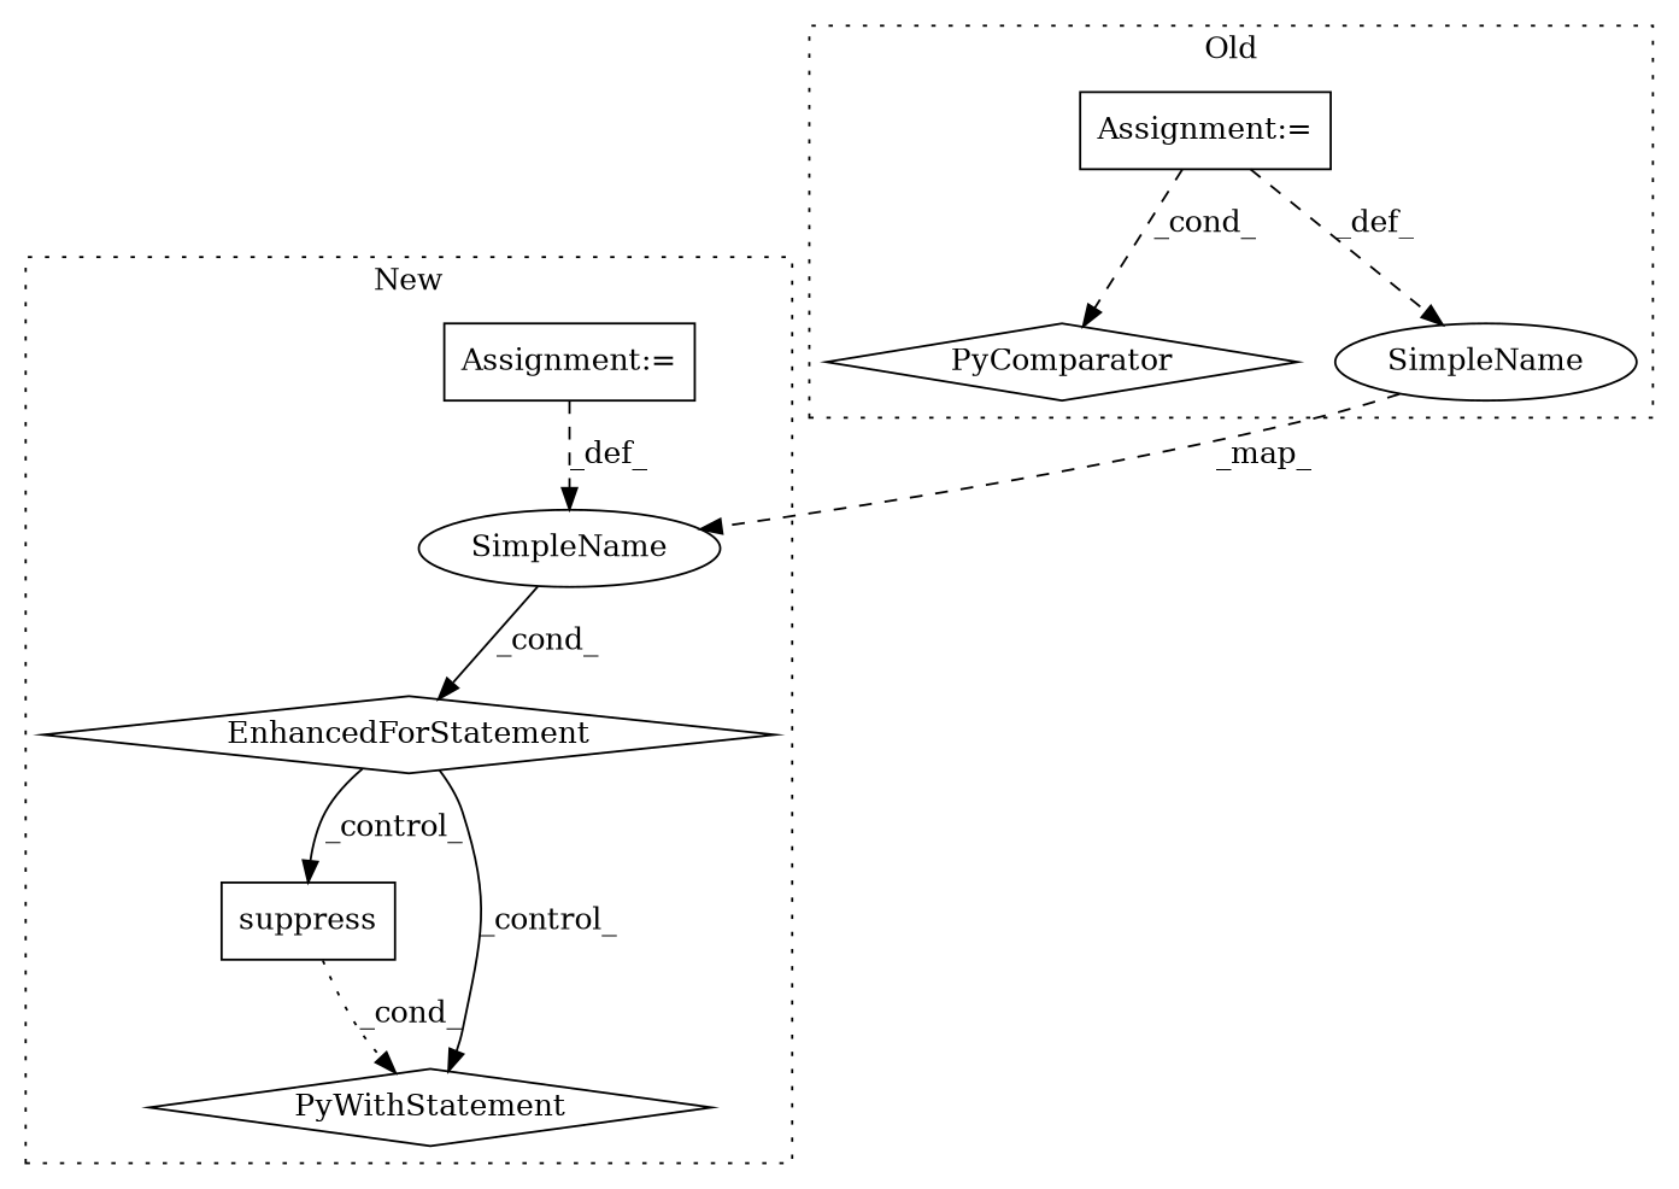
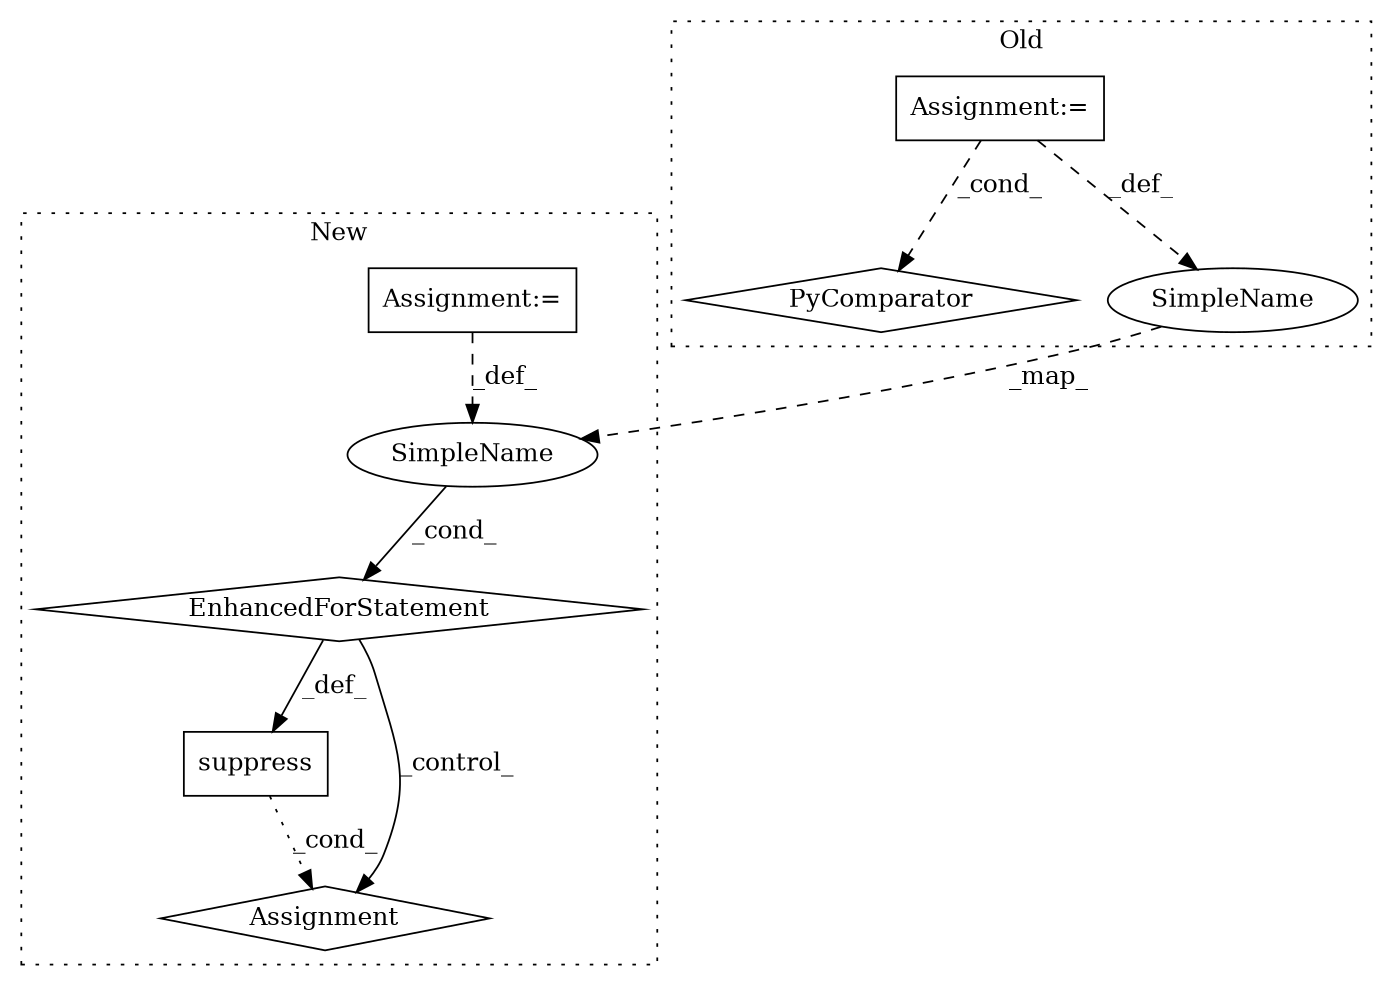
  digraph {
    node [a=7 l=37 s=5630 shape=diamond]
    edge [style=dashed]
    n1 [a=113 label=PyComparator]
    n2 [label="Assignment:=" shape=box]
    n3 [a=42 l=5 label=SimpleName s=5633 shape=ellipse]
    n4 [a=32 l="9,1" label=suppress s="5814,5831" shape=box]
-   n5 [a=104 l="10,2" label=PyWithStatement s="5804,5832"]
+   n5 [a=104 l="10,2" label=Assignment s="5804,5832"]
    n6 [l="53,2" label="Assignment:=" s="5712,5794" shape=box]
    n7 [a=70 l="53,2" label=EnhancedForStatement s="5712,5794"]
    n8 [a=42 l=5 label=SimpleName s=5769 shape=ellipse]
    subgraph cluster_1 {
      label=Old
      style=dotted
      n1
      n2
      n3
    }
    subgraph cluster_2 {
      label=New
      style=dotted
      n4
      n5
      n6
      n7
      n8
    }
    n2 -> n1 [label=_cond_]
    n2 -> n3 [label=_def_]
    n3 -> n8 [label=_map_]
    n4 -> n5 [label=_cond_ style=dotted]
    n6 -> n8 [label=_def_]
-   n7 -> n4 [label=_control_ style=solid]
+   n7 -> n4 [label=_def_ style=solid]
    n7 -> n5 [label=_control_ style=solid]
    n8 -> n7 [label=_cond_ style=solid]
  }
